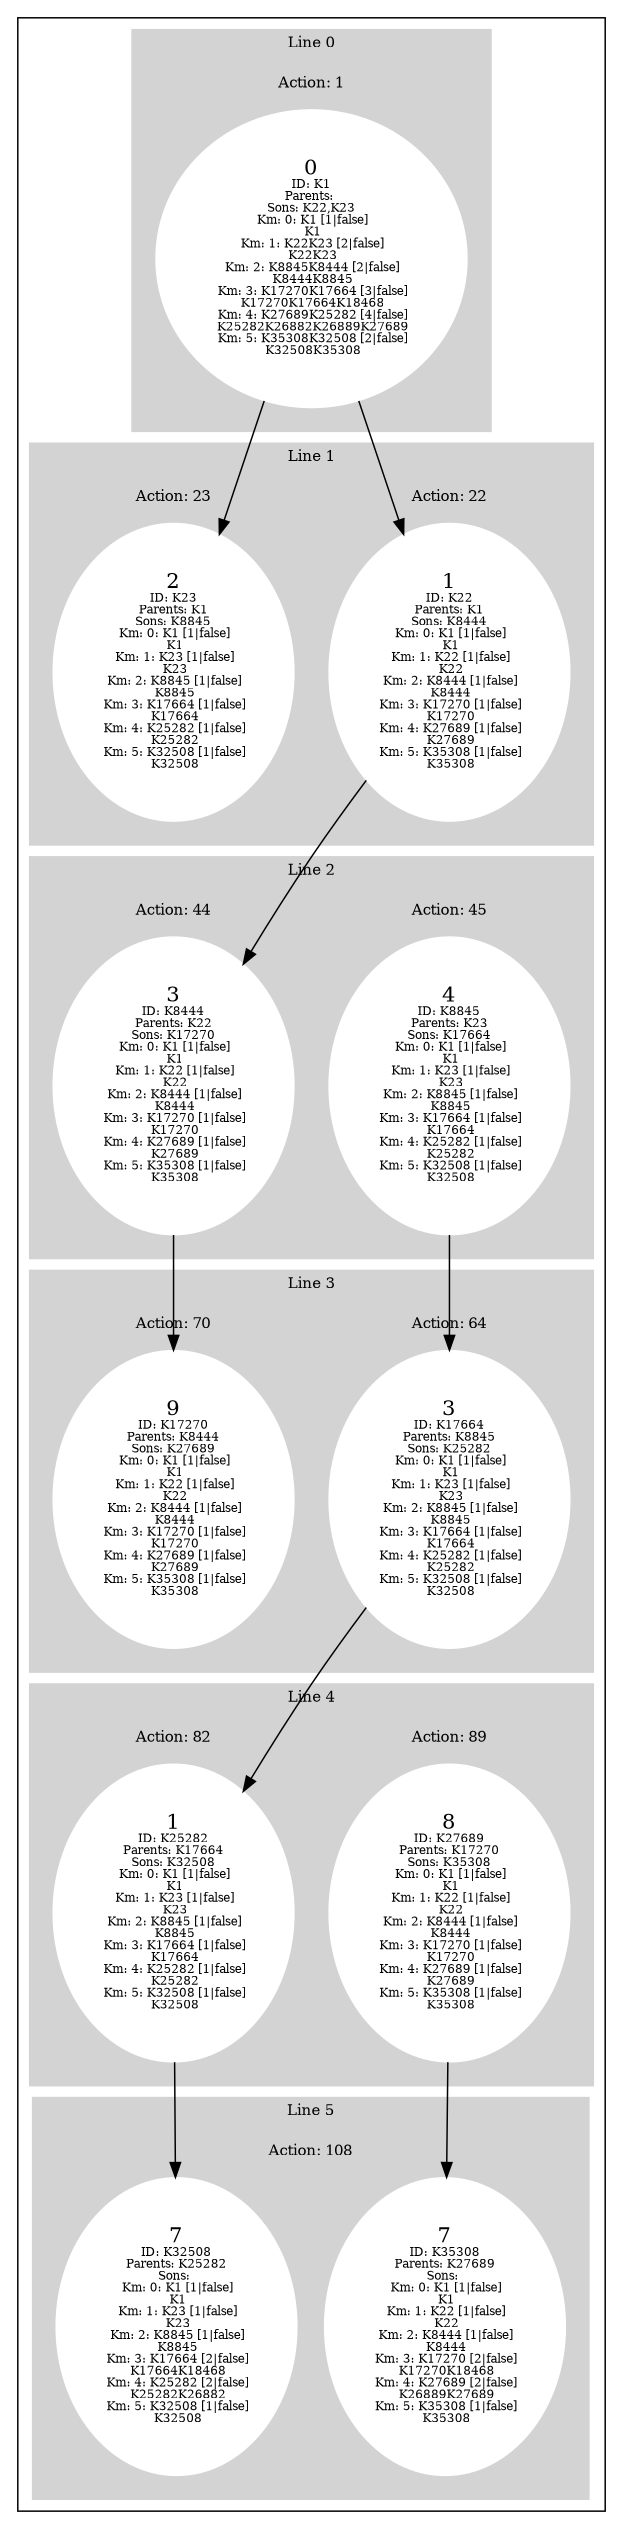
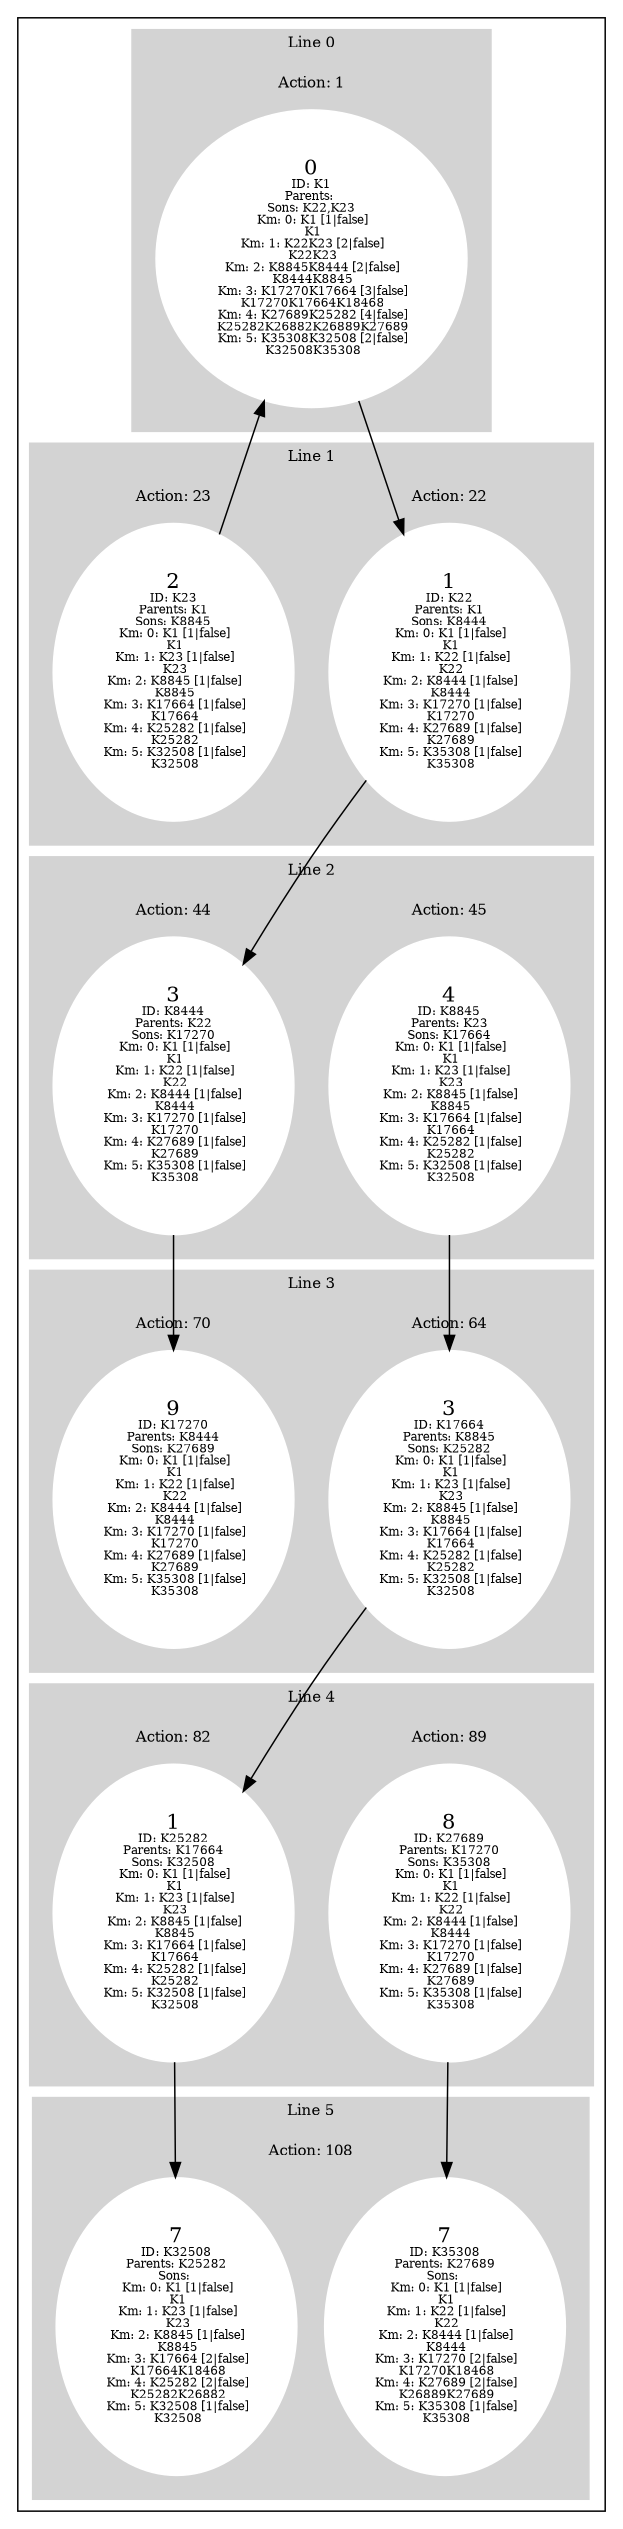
  digraph {
    node [color=white style=filled]
    n1 [label=<0<BR /><FONT POINT-SIZE="8">ID: K1</FONT><BR /><FONT POINT-SIZE="8">Parents: </FONT><BR /><FONT POINT-SIZE="8">Sons: K22,K23</FONT><BR /><FONT POINT-SIZE="8"> Km: 0: K1 [1|false]<BR /> K1</FONT><BR /><FONT POINT-SIZE="8"> Km: 1: K22K23 [2|false]<BR /> K22K23</FONT><BR /><FONT POINT-SIZE="8"> Km: 2: K8845K8444 [2|false]<BR /> K8444K8845</FONT><BR /><FONT POINT-SIZE="8"> Km: 3: K17270K17664 [3|false]<BR /> K17270K17664K18468</FONT><BR /><FONT POINT-SIZE="8"> Km: 4: K27689K25282 [4|false]<BR /> K25282K26882K26889K27689</FONT><BR /><FONT POINT-SIZE="8"> Km: 5: K35308K32508 [2|false]<BR /> K32508K35308</FONT>>]
    n2 [label=<8<BR /><FONT POINT-SIZE="8">ID: K27689</FONT><BR /><FONT POINT-SIZE="8">Parents: K17270</FONT><BR /><FONT POINT-SIZE="8">Sons: K35308</FONT><BR /><FONT POINT-SIZE="8"> Km: 0: K1 [1|false]<BR /> K1</FONT><BR /><FONT POINT-SIZE="8"> Km: 1: K22 [1|false]<BR /> K22</FONT><BR /><FONT POINT-SIZE="8"> Km: 2: K8444 [1|false]<BR /> K8444</FONT><BR /><FONT POINT-SIZE="8"> Km: 3: K17270 [1|false]<BR /> K17270</FONT><BR /><FONT POINT-SIZE="8"> Km: 4: K27689 [1|false]<BR /> K27689</FONT><BR /><FONT POINT-SIZE="8"> Km: 5: K35308 [1|false]<BR /> K35308</FONT>>]
    n3 [label=<1<BR /><FONT POINT-SIZE="8">ID: K25282</FONT><BR /><FONT POINT-SIZE="8">Parents: K17664</FONT><BR /><FONT POINT-SIZE="8">Sons: K32508</FONT><BR /><FONT POINT-SIZE="8"> Km: 0: K1 [1|false]<BR /> K1</FONT><BR /><FONT POINT-SIZE="8"> Km: 1: K23 [1|false]<BR /> K23</FONT><BR /><FONT POINT-SIZE="8"> Km: 2: K8845 [1|false]<BR /> K8845</FONT><BR /><FONT POINT-SIZE="8"> Km: 3: K17664 [1|false]<BR /> K17664</FONT><BR /><FONT POINT-SIZE="8"> Km: 4: K25282 [1|false]<BR /> K25282</FONT><BR /><FONT POINT-SIZE="8"> Km: 5: K32508 [1|false]<BR /> K32508</FONT>>]
    n4 [label=<4<BR /><FONT POINT-SIZE="8">ID: K8845</FONT><BR /><FONT POINT-SIZE="8">Parents: K23</FONT><BR /><FONT POINT-SIZE="8">Sons: K17664</FONT><BR /><FONT POINT-SIZE="8"> Km: 0: K1 [1|false]<BR /> K1</FONT><BR /><FONT POINT-SIZE="8"> Km: 1: K23 [1|false]<BR /> K23</FONT><BR /><FONT POINT-SIZE="8"> Km: 2: K8845 [1|false]<BR /> K8845</FONT><BR /><FONT POINT-SIZE="8"> Km: 3: K17664 [1|false]<BR /> K17664</FONT><BR /><FONT POINT-SIZE="8"> Km: 4: K25282 [1|false]<BR /> K25282</FONT><BR /><FONT POINT-SIZE="8"> Km: 5: K32508 [1|false]<BR /> K32508</FONT>>]
    n5 [label=<3<BR /><FONT POINT-SIZE="8">ID: K8444</FONT><BR /><FONT POINT-SIZE="8">Parents: K22</FONT><BR /><FONT POINT-SIZE="8">Sons: K17270</FONT><BR /><FONT POINT-SIZE="8"> Km: 0: K1 [1|false]<BR /> K1</FONT><BR /><FONT POINT-SIZE="8"> Km: 1: K22 [1|false]<BR /> K22</FONT><BR /><FONT POINT-SIZE="8"> Km: 2: K8444 [1|false]<BR /> K8444</FONT><BR /><FONT POINT-SIZE="8"> Km: 3: K17270 [1|false]<BR /> K17270</FONT><BR /><FONT POINT-SIZE="8"> Km: 4: K27689 [1|false]<BR /> K27689</FONT><BR /><FONT POINT-SIZE="8"> Km: 5: K35308 [1|false]<BR /> K35308</FONT>>]
    n6 [label=<9<BR /><FONT POINT-SIZE="8">ID: K17270</FONT><BR /><FONT POINT-SIZE="8">Parents: K8444</FONT><BR /><FONT POINT-SIZE="8">Sons: K27689</FONT><BR /><FONT POINT-SIZE="8"> Km: 0: K1 [1|false]<BR /> K1</FONT><BR /><FONT POINT-SIZE="8"> Km: 1: K22 [1|false]<BR /> K22</FONT><BR /><FONT POINT-SIZE="8"> Km: 2: K8444 [1|false]<BR /> K8444</FONT><BR /><FONT POINT-SIZE="8"> Km: 3: K17270 [1|false]<BR /> K17270</FONT><BR /><FONT POINT-SIZE="8"> Km: 4: K27689 [1|false]<BR /> K27689</FONT><BR /><FONT POINT-SIZE="8"> Km: 5: K35308 [1|false]<BR /> K35308</FONT>>]
    n7 [label=<3<BR /><FONT POINT-SIZE="8">ID: K17664</FONT><BR /><FONT POINT-SIZE="8">Parents: K8845</FONT><BR /><FONT POINT-SIZE="8">Sons: K25282</FONT><BR /><FONT POINT-SIZE="8"> Km: 0: K1 [1|false]<BR /> K1</FONT><BR /><FONT POINT-SIZE="8"> Km: 1: K23 [1|false]<BR /> K23</FONT><BR /><FONT POINT-SIZE="8"> Km: 2: K8845 [1|false]<BR /> K8845</FONT><BR /><FONT POINT-SIZE="8"> Km: 3: K17664 [1|false]<BR /> K17664</FONT><BR /><FONT POINT-SIZE="8"> Km: 4: K25282 [1|false]<BR /> K25282</FONT><BR /><FONT POINT-SIZE="8"> Km: 5: K32508 [1|false]<BR /> K32508</FONT>>]
    n8 [label=<7<BR /><FONT POINT-SIZE="8">ID: K35308</FONT><BR /><FONT POINT-SIZE="8">Parents: K27689</FONT><BR /><FONT POINT-SIZE="8">Sons: </FONT><BR /><FONT POINT-SIZE="8"> Km: 0: K1 [1|false]<BR /> K1</FONT><BR /><FONT POINT-SIZE="8"> Km: 1: K22 [1|false]<BR /> K22</FONT><BR /><FONT POINT-SIZE="8"> Km: 2: K8444 [1|false]<BR /> K8444</FONT><BR /><FONT POINT-SIZE="8"> Km: 3: K17270 [2|false]<BR /> K17270K18468</FONT><BR /><FONT POINT-SIZE="8"> Km: 4: K27689 [2|false]<BR /> K26889K27689</FONT><BR /><FONT POINT-SIZE="8"> Km: 5: K35308 [1|false]<BR /> K35308</FONT>>]
    n9 [label=<7<BR /><FONT POINT-SIZE="8">ID: K32508</FONT><BR /><FONT POINT-SIZE="8">Parents: K25282</FONT><BR /><FONT POINT-SIZE="8">Sons: </FONT><BR /><FONT POINT-SIZE="8"> Km: 0: K1 [1|false]<BR /> K1</FONT><BR /><FONT POINT-SIZE="8"> Km: 1: K23 [1|false]<BR /> K23</FONT><BR /><FONT POINT-SIZE="8"> Km: 2: K8845 [1|false]<BR /> K8845</FONT><BR /><FONT POINT-SIZE="8"> Km: 3: K17664 [2|false]<BR /> K17664K18468</FONT><BR /><FONT POINT-SIZE="8"> Km: 4: K25282 [2|false]<BR /> K25282K26882</FONT><BR /><FONT POINT-SIZE="8"> Km: 5: K32508 [1|false]<BR /> K32508</FONT>>]
    n10 [label=<1<BR /><FONT POINT-SIZE="8">ID: K22</FONT><BR /><FONT POINT-SIZE="8">Parents: K1</FONT><BR /><FONT POINT-SIZE="8">Sons: K8444</FONT><BR /><FONT POINT-SIZE="8"> Km: 0: K1 [1|false]<BR /> K1</FONT><BR /><FONT POINT-SIZE="8"> Km: 1: K22 [1|false]<BR /> K22</FONT><BR /><FONT POINT-SIZE="8"> Km: 2: K8444 [1|false]<BR /> K8444</FONT><BR /><FONT POINT-SIZE="8"> Km: 3: K17270 [1|false]<BR /> K17270</FONT><BR /><FONT POINT-SIZE="8"> Km: 4: K27689 [1|false]<BR /> K27689</FONT><BR /><FONT POINT-SIZE="8"> Km: 5: K35308 [1|false]<BR /> K35308</FONT>>]
    n11 [label=<2<BR /><FONT POINT-SIZE="8">ID: K23</FONT><BR /><FONT POINT-SIZE="8">Parents: K1</FONT><BR /><FONT POINT-SIZE="8">Sons: K8845</FONT><BR /><FONT POINT-SIZE="8"> Km: 0: K1 [1|false]<BR /> K1</FONT><BR /><FONT POINT-SIZE="8"> Km: 1: K23 [1|false]<BR /> K23</FONT><BR /><FONT POINT-SIZE="8"> Km: 2: K8845 [1|false]<BR /> K8845</FONT><BR /><FONT POINT-SIZE="8"> Km: 3: K17664 [1|false]<BR /> K17664</FONT><BR /><FONT POINT-SIZE="8"> Km: 4: K25282 [1|false]<BR /> K25282</FONT><BR /><FONT POINT-SIZE="8"> Km: 5: K32508 [1|false]<BR /> K32508</FONT>>]
    subgraph cluster_1 {
      subgraph cluster_2 {
        color=lightgrey
        fontsize=10
        label="Line 0"
        style=filled
        subgraph cluster_3 {
          color=lightgrey
          fontsize=10
          label="Action: 1"
          style=filled
          n1
        }
      }
      subgraph cluster_4 {
        color=lightgrey
        fontsize=10
        label="Line 4"
        style=filled
        subgraph cluster_5 {
          color=lightgrey
          fontsize=10
          label="Action: 89"
          style=filled
          n2
        }
        subgraph cluster_6 {
          color=lightgrey
          fontsize=10
          label="Action: 82"
          style=filled
          n3
        }
      }
      subgraph cluster_7 {
        color=lightgrey
        fontsize=10
        label="Line 2"
        style=filled
        subgraph cluster_8 {
          color=lightgrey
          fontsize=10
          label="Action: 45"
          style=filled
          n4
        }
        subgraph cluster_9 {
          color=lightgrey
          fontsize=10
          label="Action: 44"
          style=filled
          n5
        }
      }
      subgraph cluster_10 {
        color=lightgrey
        fontsize=10
        label="Line 3"
        style=filled
        subgraph cluster_11 {
          color=lightgrey
          fontsize=10
          label="Action: 70"
          style=filled
          n6
        }
        subgraph cluster_12 {
          color=lightgrey
          fontsize=10
          label="Action: 64"
          style=filled
          n7
        }
      }
      subgraph cluster_13 {
        color=lightgrey
        fontsize=10
        label="Line 5"
        style=filled
        subgraph cluster_14 {
          color=lightgrey
          fontsize=10
          label="Action: 108"
          style=filled
          n8
          n9
        }
      }
      subgraph cluster_15 {
        color=lightgrey
        fontsize=10
        label="Line 1"
        style=filled
        subgraph cluster_16 {
          color=lightgrey
          fontsize=10
          label="Action: 22"
          style=filled
          n10
        }
        subgraph cluster_17 {
          color=lightgrey
          fontsize=10
          label="Action: 23"
          style=filled
          n11
        }
      }
    }
    n1 -> n10
-   n1 -> n11
+   n11 -> n1
    n2 -> n8
    n3 -> n9
    n4 -> n7
    n5 -> n6
    n7 -> n3
    n10 -> n5
  }
